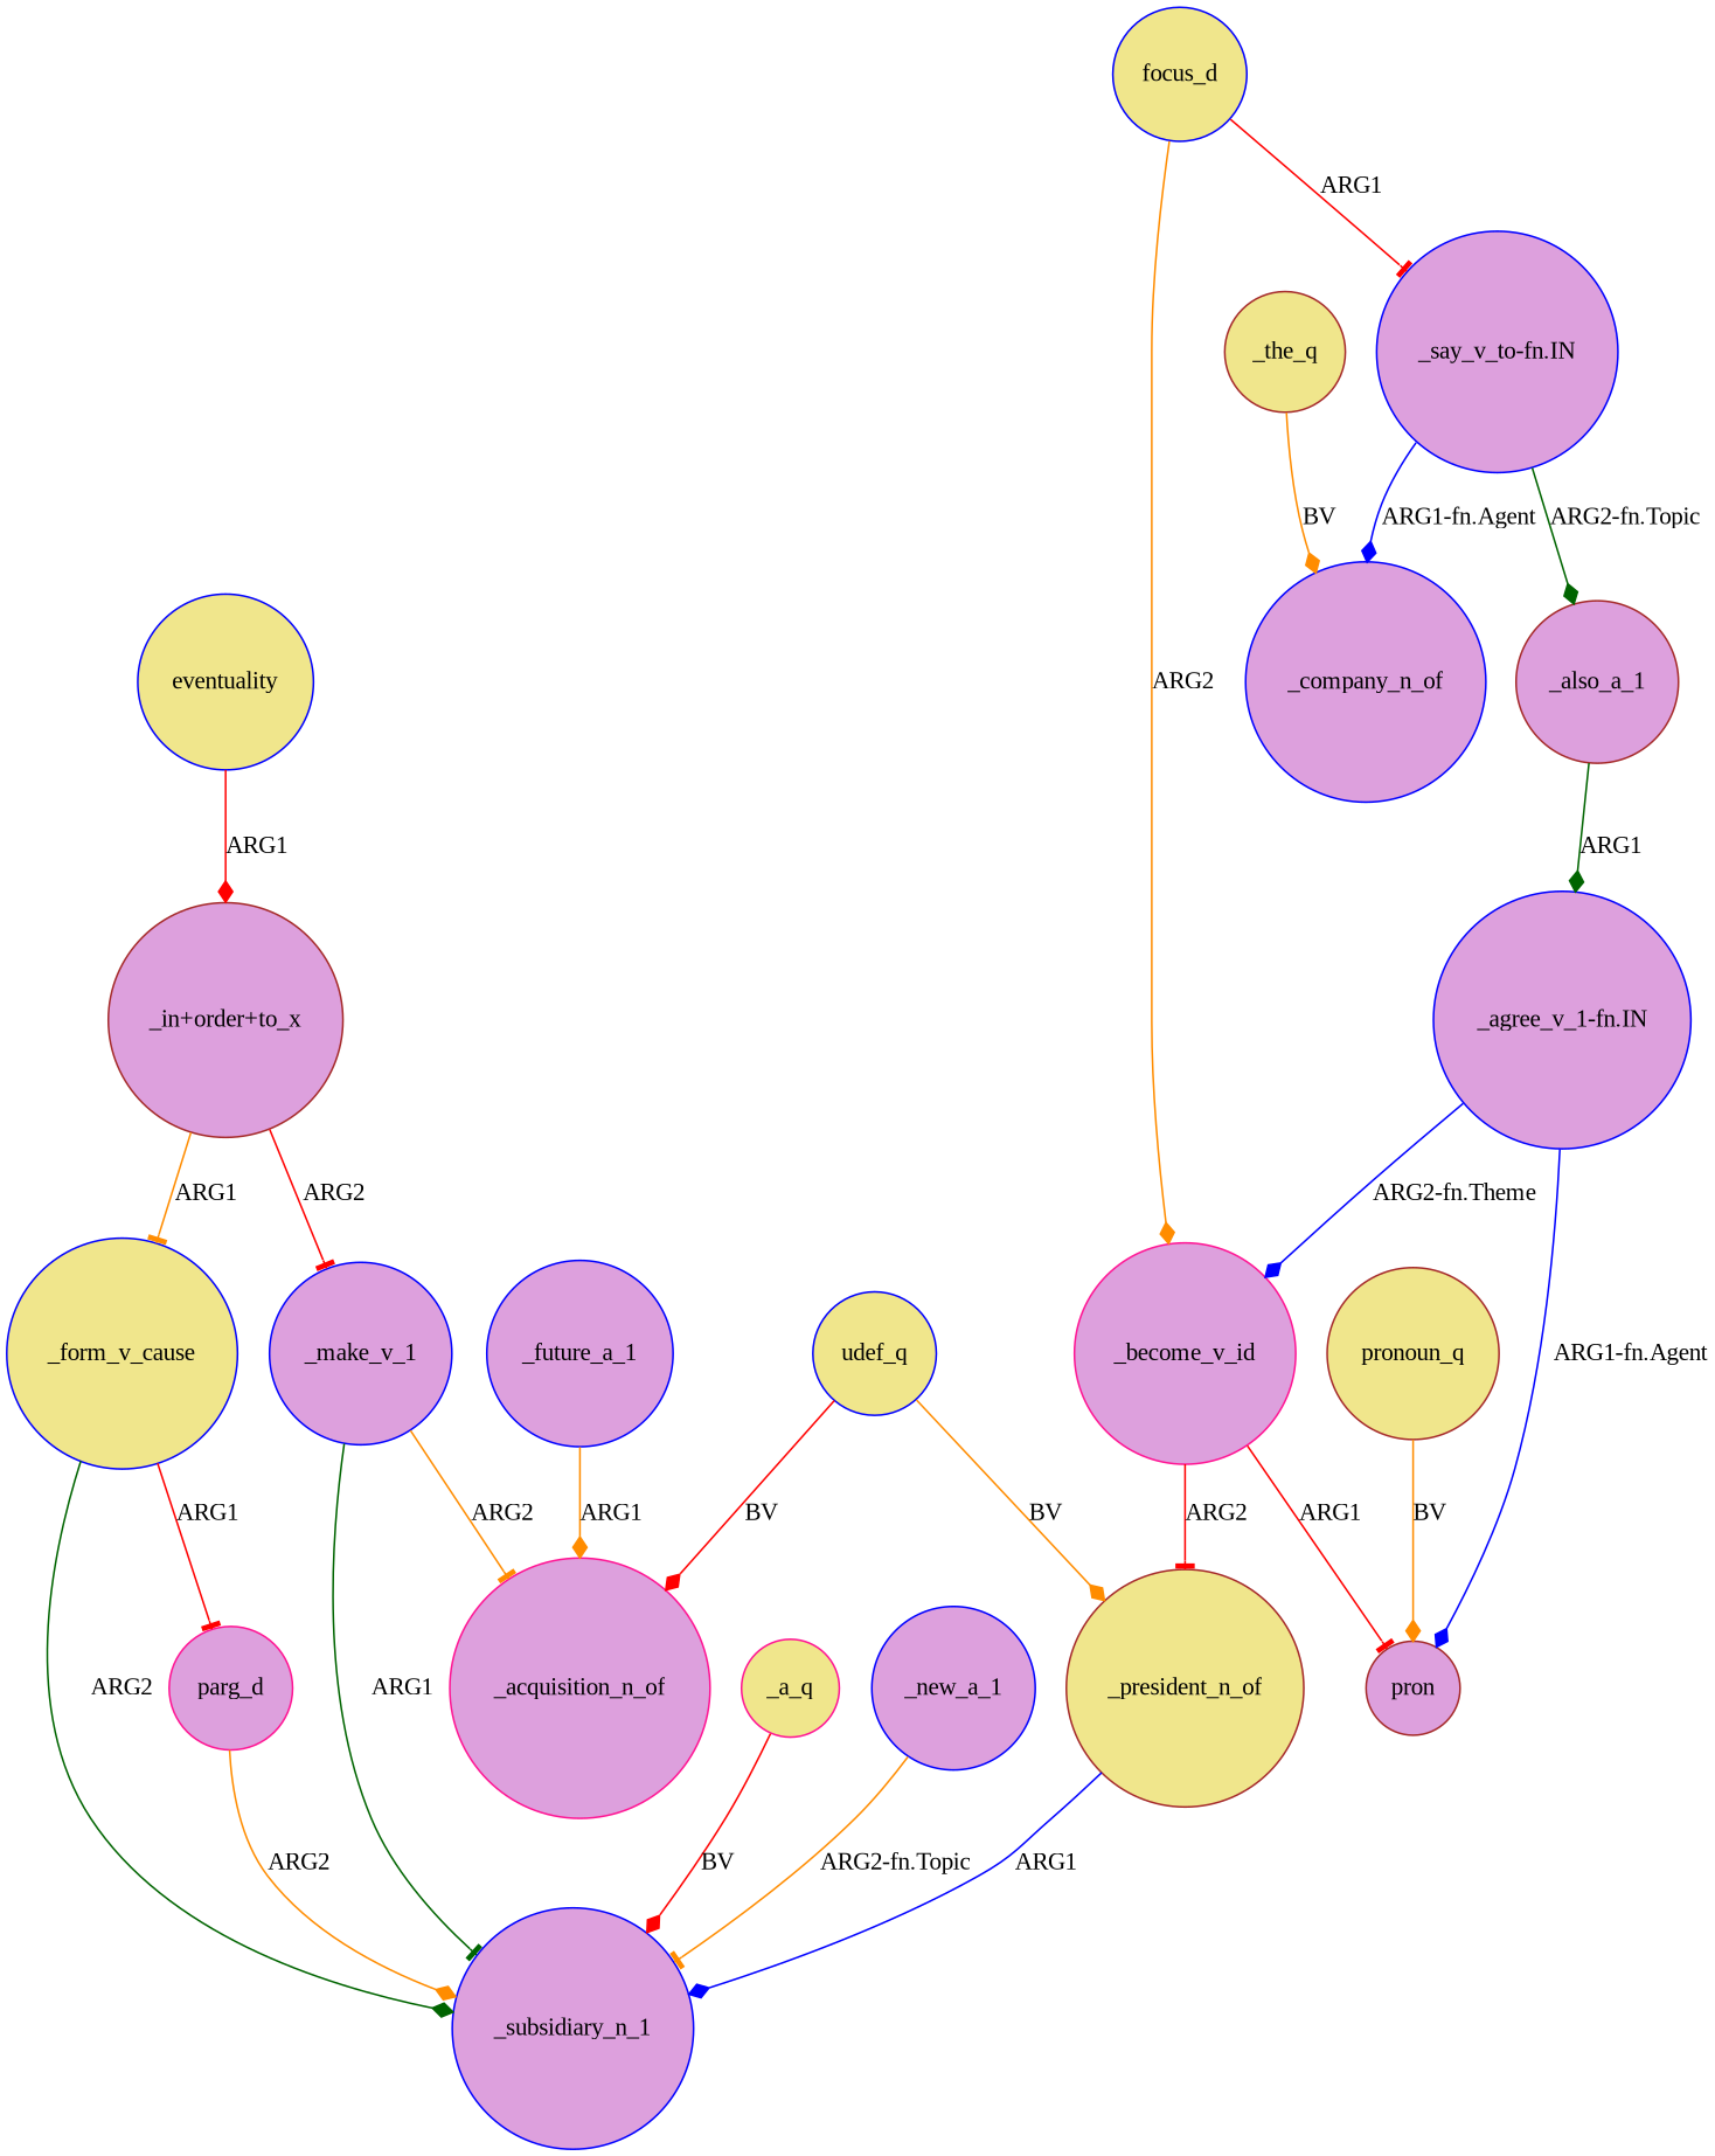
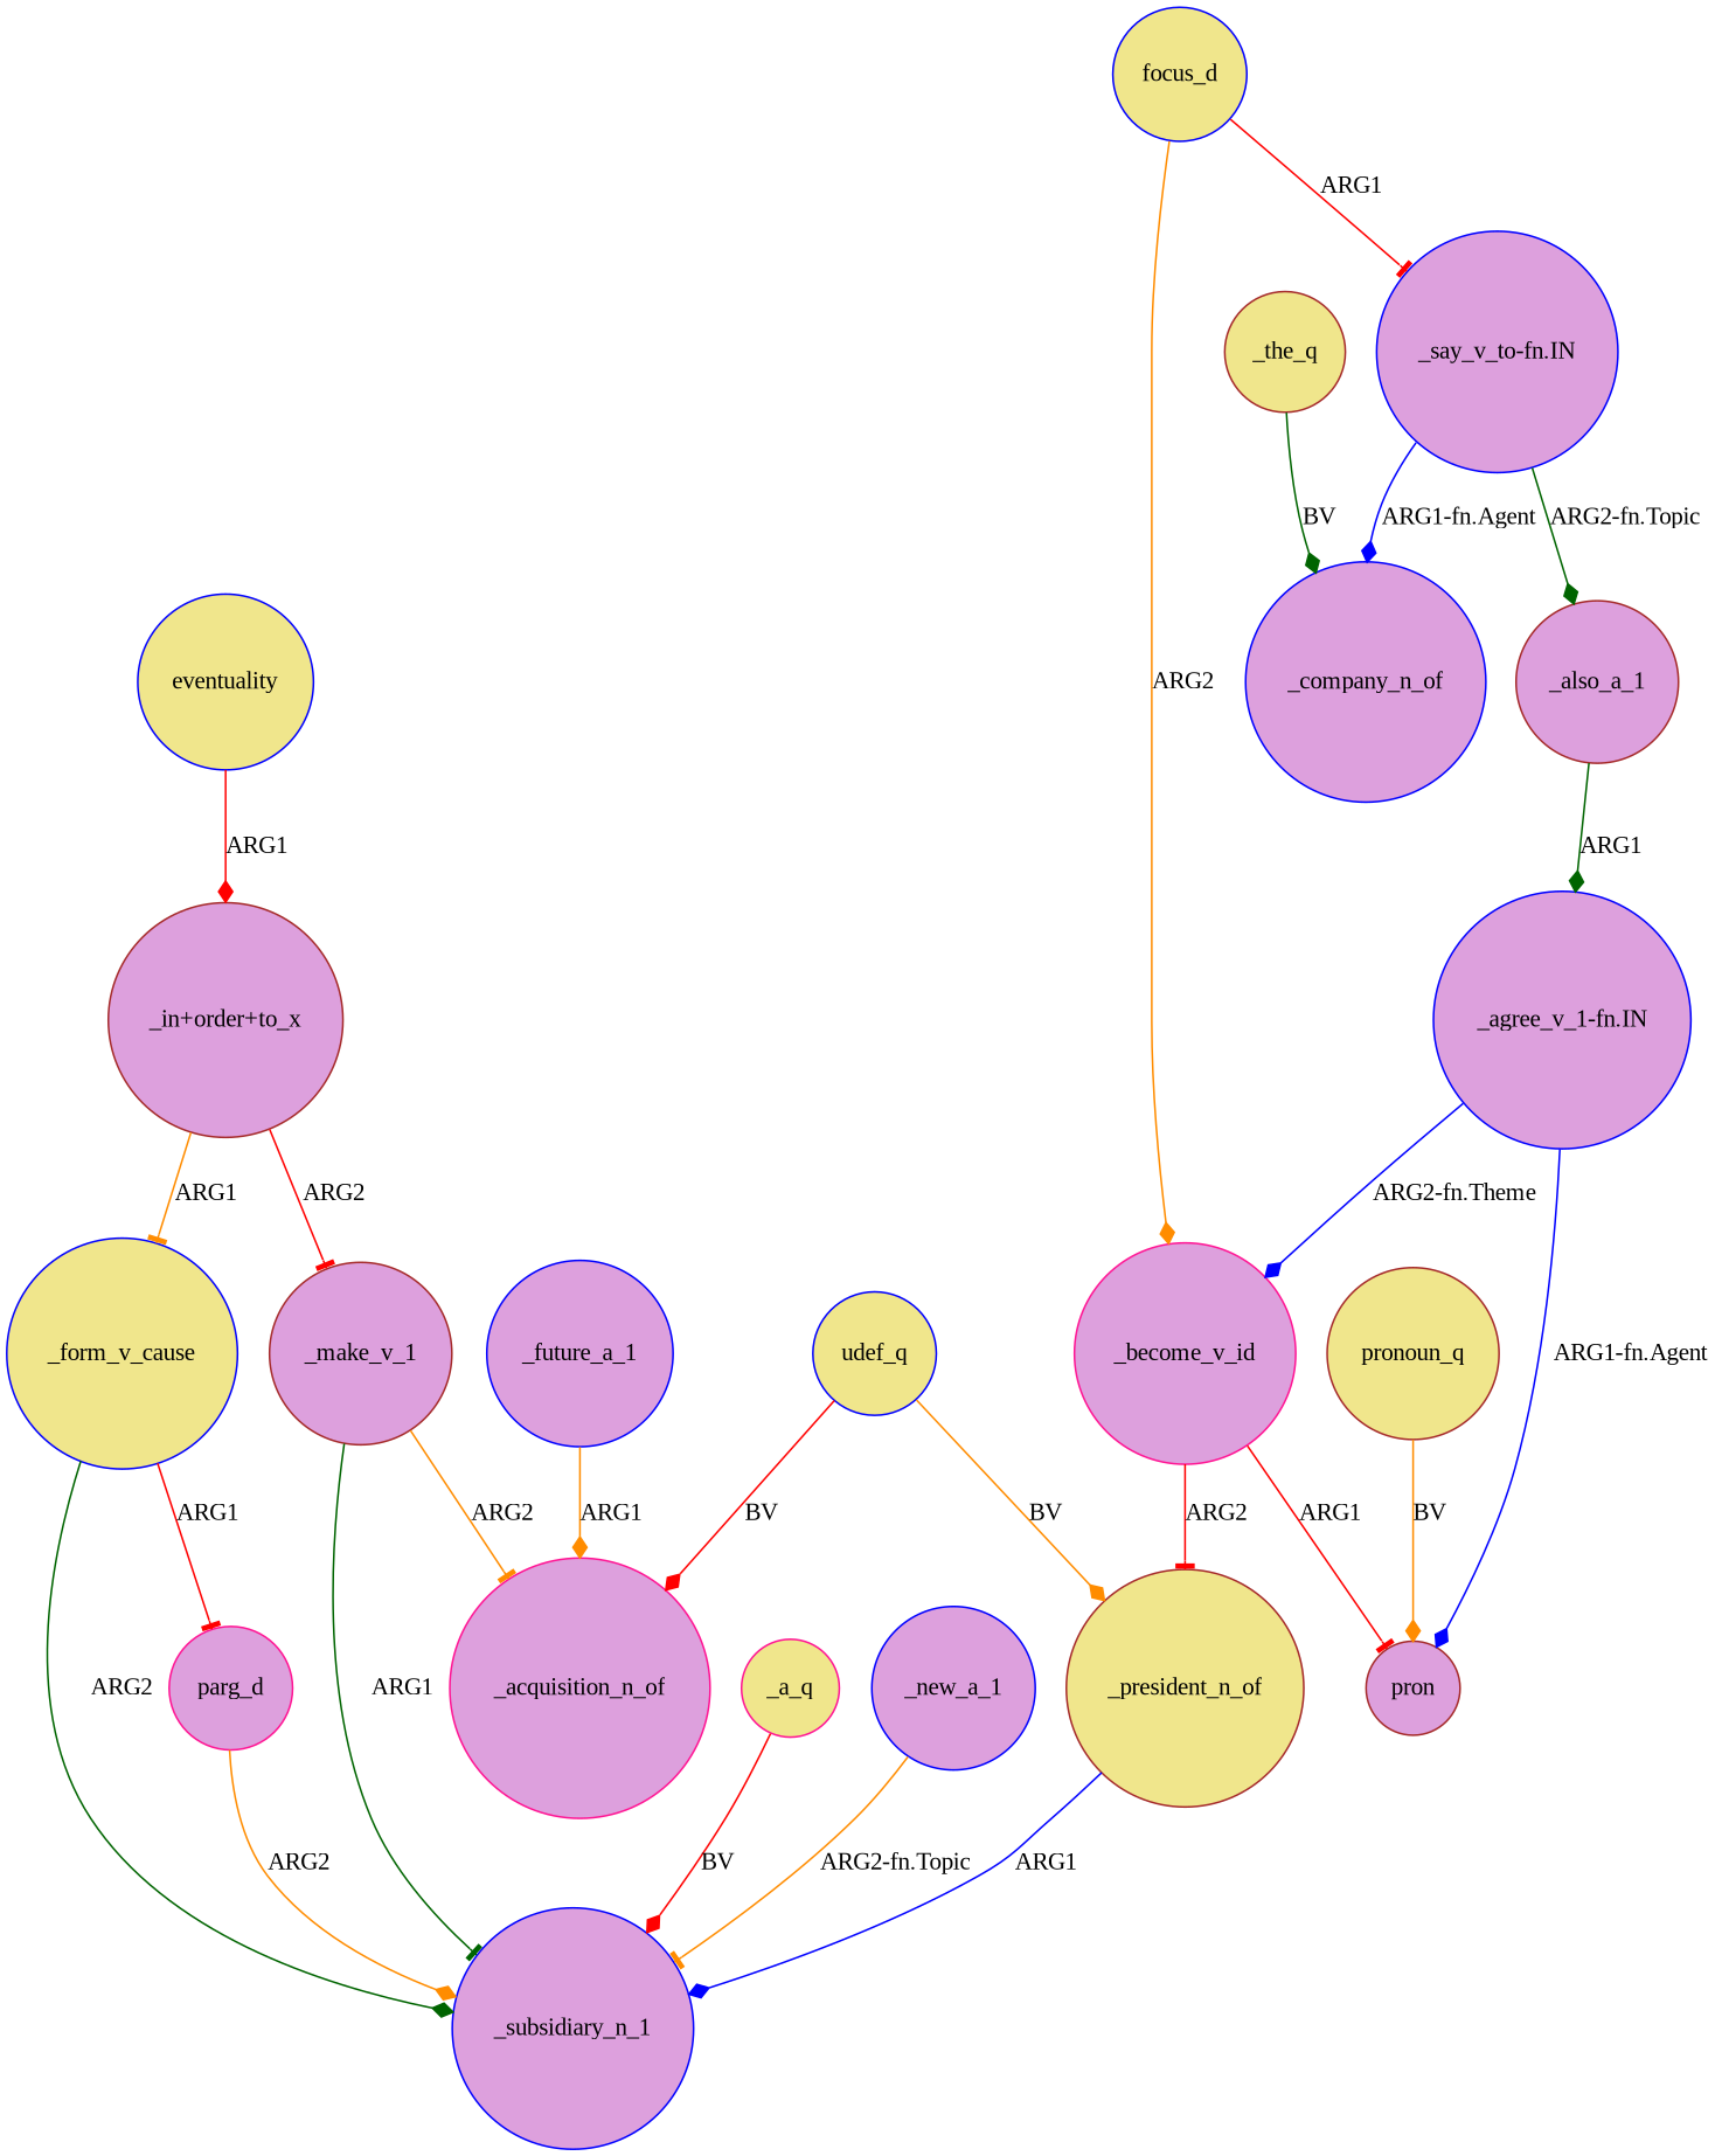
  digraph {
    fontname="Liberation Serif"
    node [color=blue fillcolor=plum fontname="Liberation Serif" shape=circle style=filled]
    edge [arrowhead=diamond color=darkorange fontname="Liberation Serif"]
    parg_d [color=deeppink]
    _subsidiary_n_1
    _form_v_cause [fillcolor=khaki]
    _become_v_id [color=deeppink]
    _president_n_of [color=brown fillcolor=khaki]
    pron [color=brown]
    _also_a_1 [color=brown]
    "_say_v_to-fn.IN"
    _company_n_of
    "_agree_v_1-fn.IN"
    "_in+order+to_x" [color=brown]
-   _make_v_1
+   _make_v_1 [color=brown]
    _acquisition_n_of [color=deeppink]
    _the_q [color=brown fillcolor=khaki]
    _a_q [color=deeppink fillcolor=khaki]
    focus_d [fillcolor=khaki]
    eventuality [fillcolor=khaki]
    pronoun_q [color=brown fillcolor=khaki]
    udef_q [fillcolor=khaki]
    _future_a_1
    _new_a_1
    parg_d -> _subsidiary_n_1 [label=ARG2]
    _form_v_cause -> parg_d [arrowhead=tee color=red label=ARG1]
    _form_v_cause -> _subsidiary_n_1 [color=darkgreen label=ARG2]
    _become_v_id -> _president_n_of [arrowhead=tee color=red label=ARG2]
    _become_v_id -> pron [arrowhead=tee color=red label=ARG1]
    _president_n_of -> _subsidiary_n_1 [color=blue label=ARG1]
    _also_a_1 -> "_agree_v_1-fn.IN" [color=darkgreen label=ARG1]
    "_say_v_to-fn.IN" -> _also_a_1 [color=darkgreen label="ARG2-fn.Topic"]
    "_say_v_to-fn.IN" -> _company_n_of [color=blue label="ARG1-fn.Agent"]
    "_agree_v_1-fn.IN" -> _become_v_id [color=blue label="ARG2-fn.Theme"]
    "_agree_v_1-fn.IN" -> pron [color=blue label="ARG1-fn.Agent"]
    "_in+order+to_x" -> _form_v_cause [arrowhead=tee label=ARG1]
    "_in+order+to_x" -> _make_v_1 [arrowhead=tee color=red label=ARG2]
    _make_v_1 -> _subsidiary_n_1 [arrowhead=tee color=darkgreen label=ARG1]
    _make_v_1 -> _acquisition_n_of [arrowhead=tee label=ARG2]
-   _the_q -> _company_n_of [label=BV]
+   _the_q -> _company_n_of [color=darkgreen label=BV]
    _a_q -> _subsidiary_n_1 [color=red label=BV]
    focus_d -> _become_v_id [label=ARG2]
    focus_d -> "_say_v_to-fn.IN" [arrowhead=tee color=red label=ARG1]
    eventuality -> "_in+order+to_x" [color=red label=ARG1]
    pronoun_q -> pron [label=BV]
    udef_q -> _president_n_of [label=BV]
    udef_q -> _acquisition_n_of [color=red label=BV]
    _future_a_1 -> _acquisition_n_of [label=ARG1]
    _new_a_1 -> _subsidiary_n_1 [arrowhead=tee label="ARG2-fn.Topic"]
  }
